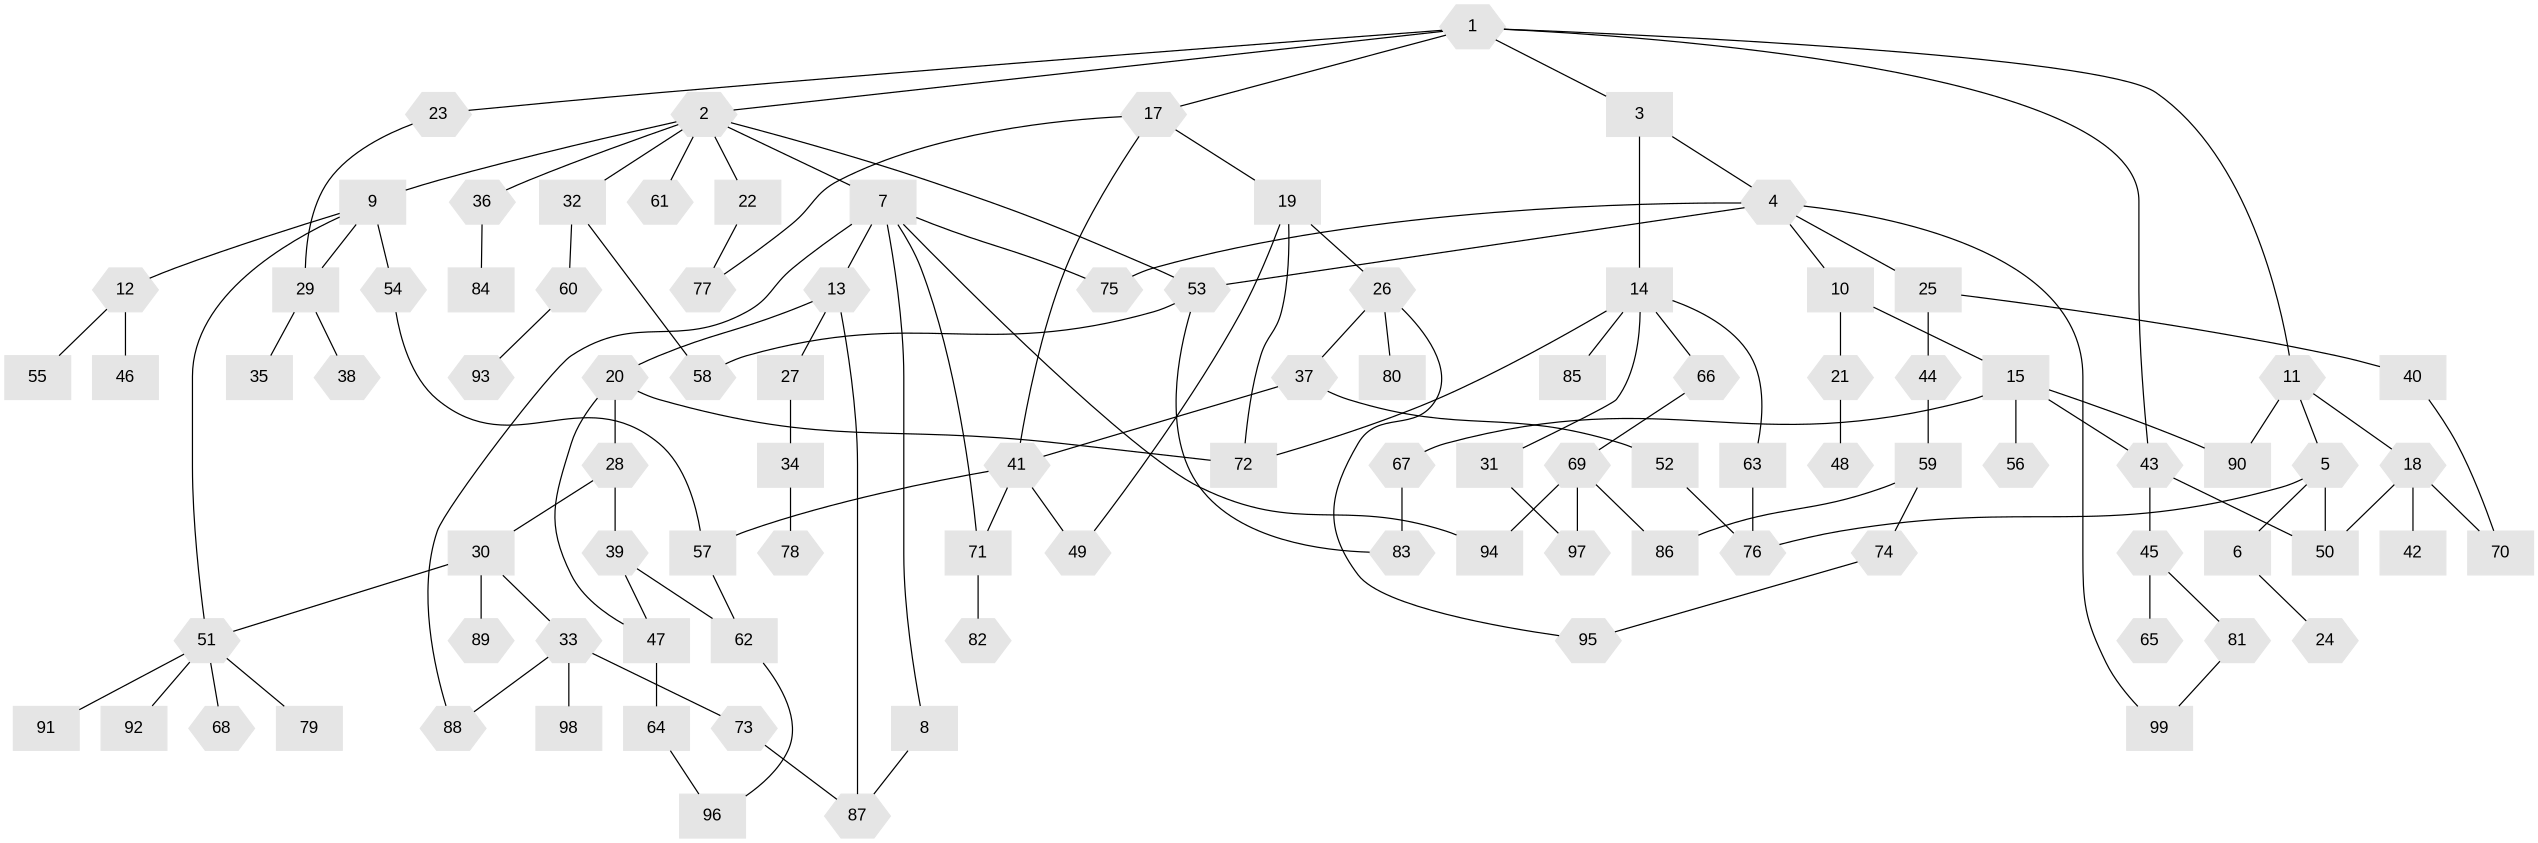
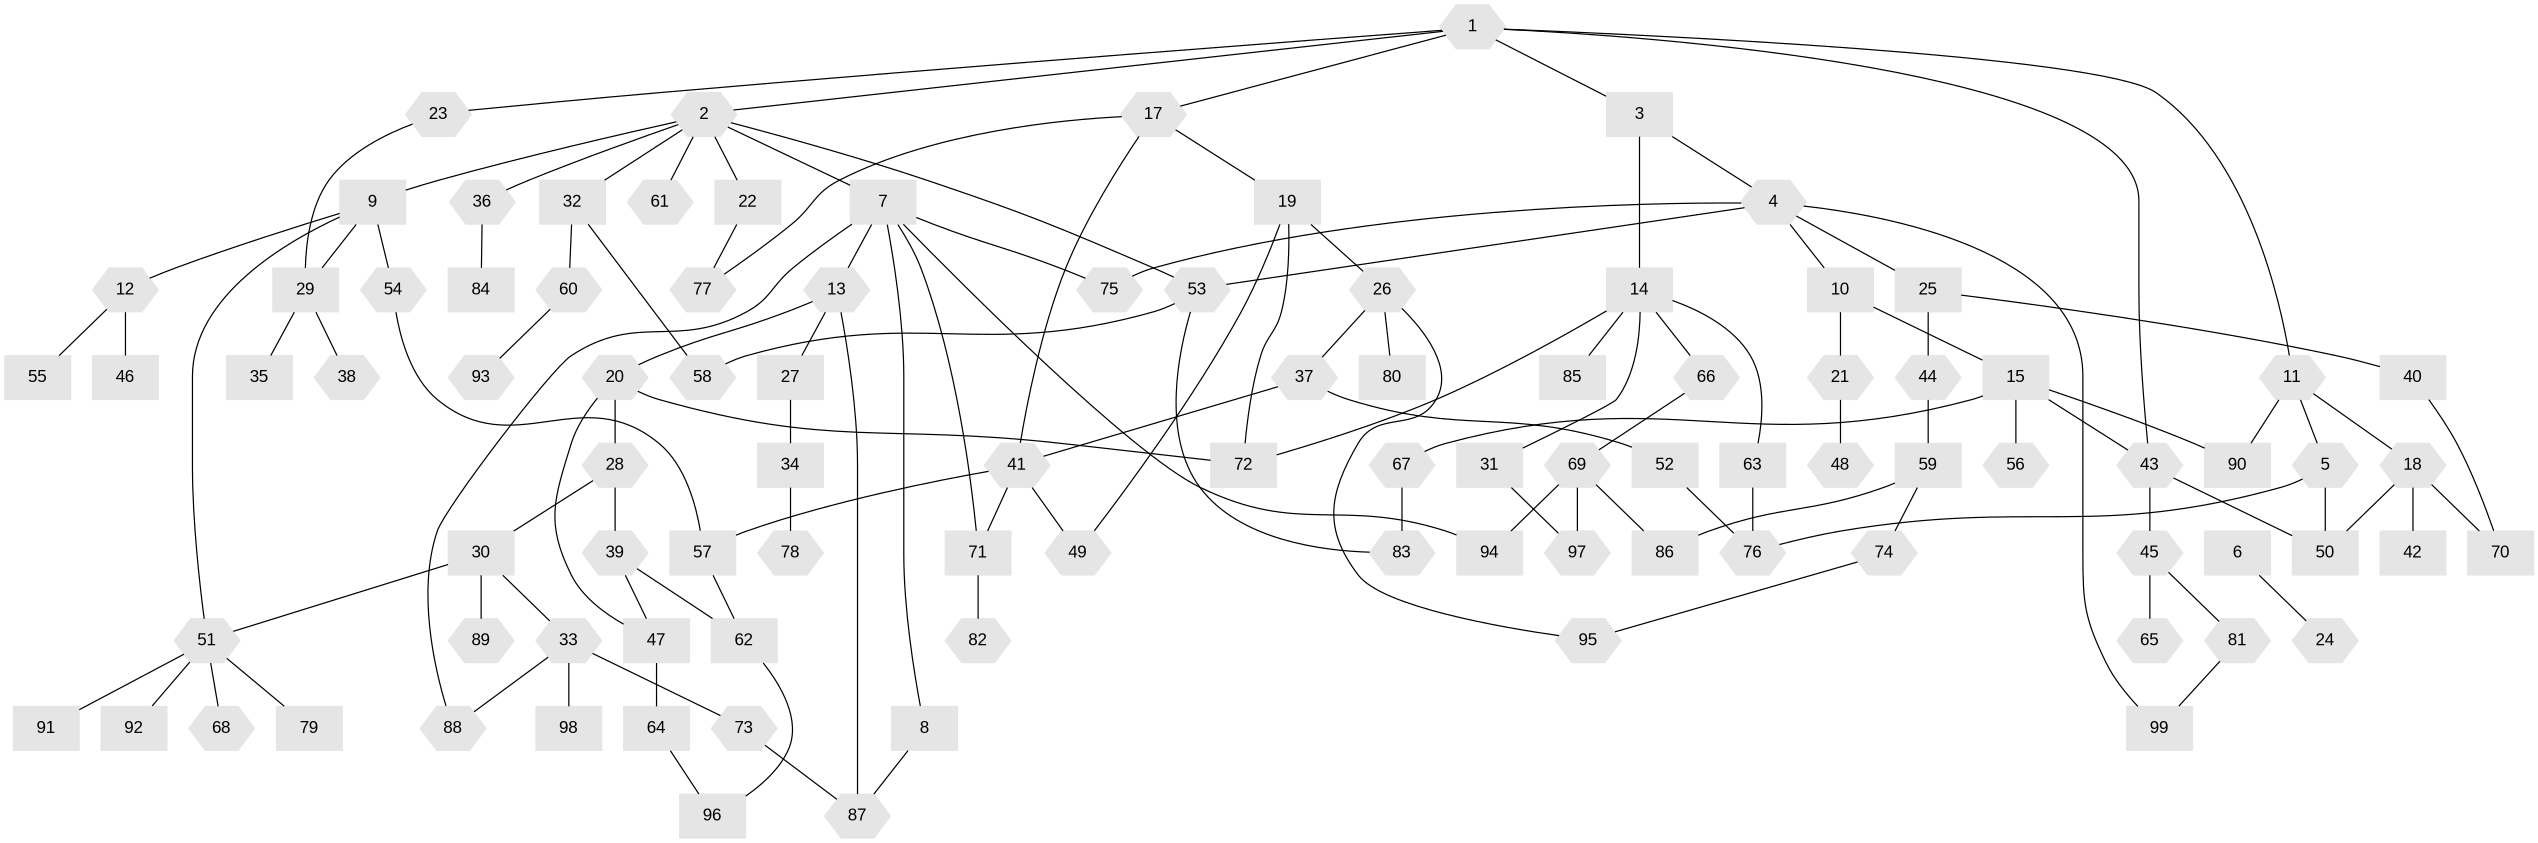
  graph {
    fontname="Liberation Sans"
    node [color=gray90 fontname="Liberation Sans" shape=hexagon style=filled]
    edge [fontname="Liberation Sans"]
    1
    2
    3 [shape=box]
    11
    17
    23
    43
    7 [shape=box]
    9 [shape=box]
    22 [shape=box]
    32 [shape=box]
    36
    53
    61
    4
    14 [shape=box]
    6 [shape=box]
    5
    50 [shape=box]
    76
    18
    90 [shape=box]
    19 [shape=box]
    41
    77
    29 [shape=box]
    45
    75
    8 [shape=box]
    13
    71 [shape=box]
    88
    94 [shape=box]
    12
    51
    54
    58
    60
    84 [shape=box]
    83
    10 [shape=box]
    25 [shape=box]
    99 [shape=box]
    31 [shape=box]
    63 [shape=box]
    66
    72 [shape=box]
    85 [shape=box]
    15 [shape=box]
    21
    40 [shape=box]
    44
    24
    87
    20
    27 [shape=box]
    82
    46 [shape=box]
    55 [shape=box]
    35 [shape=box]
    38
    68
    79 [shape=box]
    91 [shape=box]
    92 [shape=box]
    57 [shape=box]
    56
    67
    48
    42 [shape=box]
    70 [shape=box]
    28
    47 [shape=box]
    34 [shape=box]
    97
    69
    26
    49
    37
    80 [shape=box]
    95
    30 [shape=box]
    39
    64 [shape=box]
    59 [shape=box]
    52 [shape=box]
    78
    33
    89
    62 [shape=box]
    73
    98 [shape=box]
    93
    96 [shape=box]
    65
    81
    74
    86 [shape=box]
    1 -- 2
    1 -- 3
    1 -- 11
    1 -- 17
    1 -- 23
    1 -- 43
    2 -- 7
    2 -- 9
    2 -- 22
    2 -- 32
    2 -- 36
    2 -- 53
    2 -- 61
    3 -- 4
    3 -- 14
    11 -- 5
    11 -- 18
    11 -- 90
    17 -- 19
    17 -- 41
    17 -- 77
    23 -- 29
    43 -- 50
    43 -- 45
    7 -- 75
    7 -- 8
    7 -- 13
    7 -- 71
    7 -- 88
    7 -- 94
    9 -- 29
    9 -- 12
    9 -- 51
    9 -- 54
    22 -- 77
    32 -- 58
    32 -- 60
    36 -- 84
    53 -- 58
    53 -- 83
    4 -- 53
    4 -- 75
    4 -- 10
    4 -- 25
    4 -- 99
    14 -- 31
    14 -- 63
    14 -- 66
    14 -- 72
    14 -- 85
    6 -- 24
-   5 -- 6
    5 -- 50
    5 -- 76
    18 -- 50
    18 -- 42
    18 -- 70
    19 -- 72
    19 -- 26
    19 -- 49
    41 -- 71
    41 -- 57
    41 -- 49
    29 -- 35
    29 -- 38
    45 -- 65
    45 -- 81
    8 -- 87
    13 -- 87
    13 -- 20
    13 -- 27
    71 -- 82
    12 -- 46
    12 -- 55
    51 -- 68
    51 -- 79
    51 -- 91
    51 -- 92
    54 -- 57
    60 -- 93
    10 -- 15
    10 -- 21
    25 -- 40
    25 -- 44
    31 -- 97
    63 -- 76
    66 -- 69
    15 -- 43
    15 -- 90
    15 -- 56
    15 -- 67
    21 -- 48
    40 -- 70
    44 -- 59
    20 -- 72
    20 -- 28
    20 -- 47
    27 -- 34
    57 -- 62
    67 -- 83
    28 -- 30
    28 -- 39
    47 -- 64
    34 -- 78
    69 -- 94
    69 -- 97
    69 -- 86
    26 -- 37
    26 -- 80
    26 -- 95
    37 -- 41
    37 -- 52
    30 -- 51
    30 -- 33
    30 -- 89
    39 -- 47
    39 -- 62
    64 -- 96
    59 -- 74
    59 -- 86
    52 -- 76
    33 -- 88
    33 -- 73
    33 -- 98
    62 -- 96
    73 -- 87
    81 -- 99
    74 -- 95
  }
